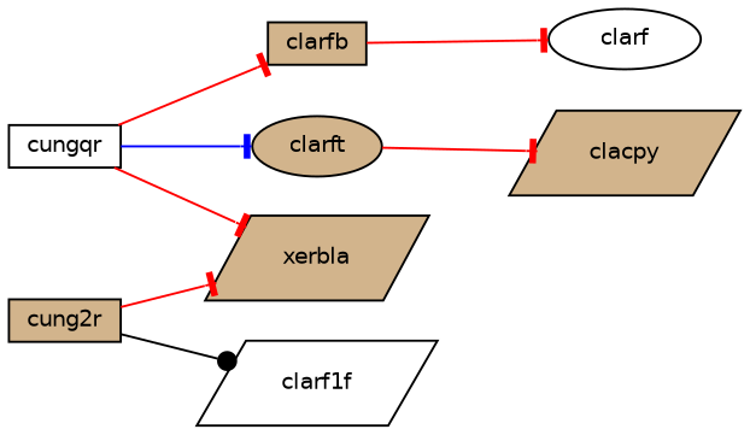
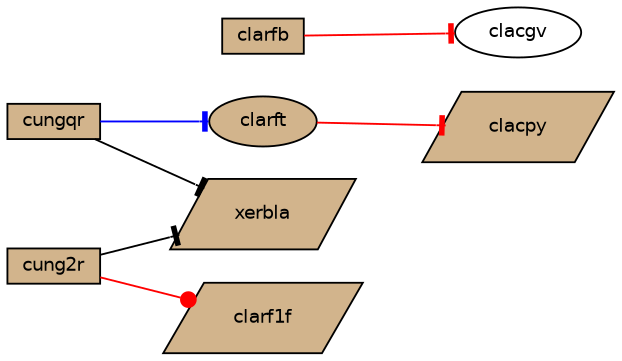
  digraph {
    rankdir=LR
    node [color=black fillcolor=tan fontname=Helvetica fontsize=10 shape=box style=filled]
    edge [arrowhead=tee color=red fontname=Helvetica fontsize=10 labelfontname=Helvetica labelfontsize=10 style=solid]
-   n1 [fillcolor=white fontcolor=black height=0.2 label=cungqr width=0.4]
+   n1 [fontcolor=black height=0.2 label=cungqr width=0.4]
    n2 [height=0.2 label=clarfb width=0.4]
    n3 [height=0.2 label=clarft shape=ellipse width=0.4]
    n4 [height=0.2 label=xerbla shape=parallelogram width=0.4]
-   n5 [fillcolor=white height=0.2 label=clarf shape=ellipse width=0.4]
+   n5 [fillcolor=white height=0.2 label=clacgv shape=ellipse width=0.4]
    n6 [height=0.2 label=clacpy shape=parallelogram width=0.4]
    n7 [height=0.2 label=cung2r width=0.4]
-   n8 [fillcolor=white height=0.2 label=clarf1f shape=parallelogram width=0.4]
-   n1 -> n2
+   n8 [height=0.2 label=clarf1f shape=parallelogram width=0.4]
    n1 -> n3 [color=blue]
-   n1 -> n4
+   n1 -> n4 [color=black]
    n2 -> n5
    n3 -> n6
-   n7 -> n4
-   n7 -> n8 [arrowhead=dot color=black]
+   n7 -> n4 [color=black]
+   n7 -> n8 [arrowhead=dot]
  }
